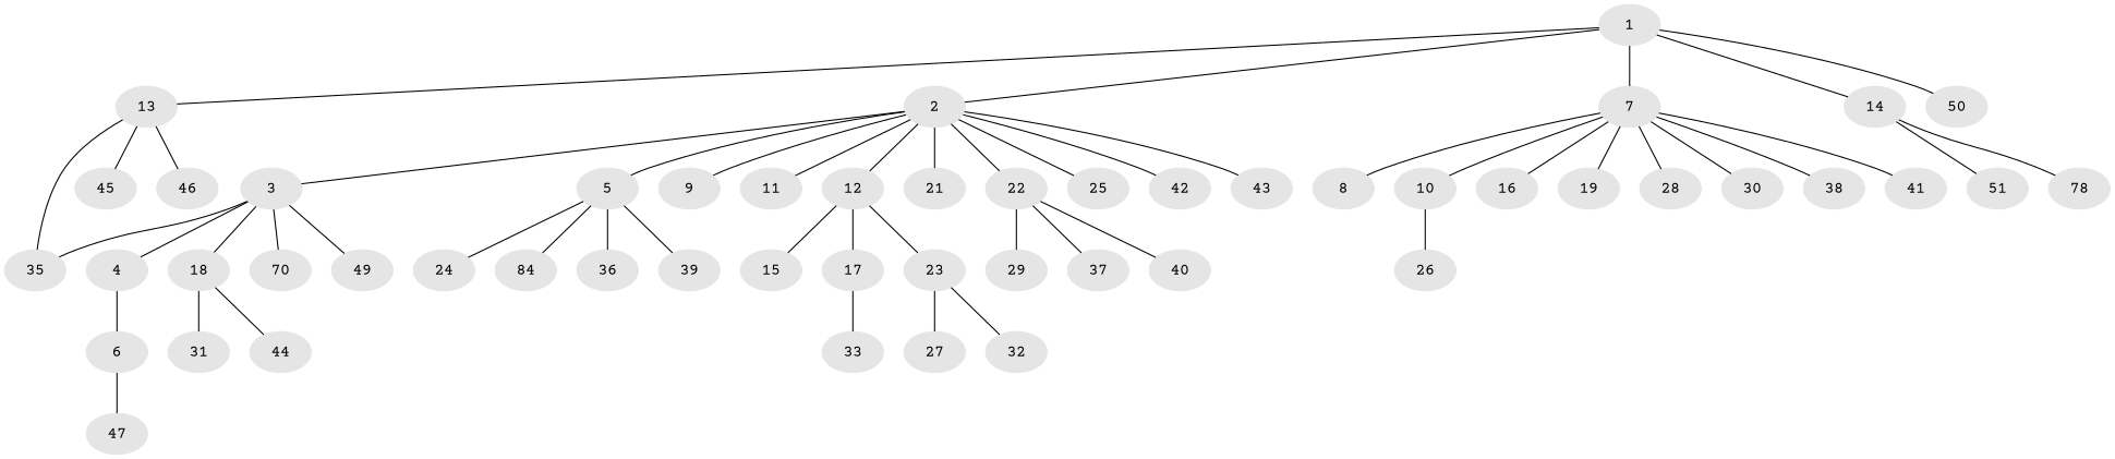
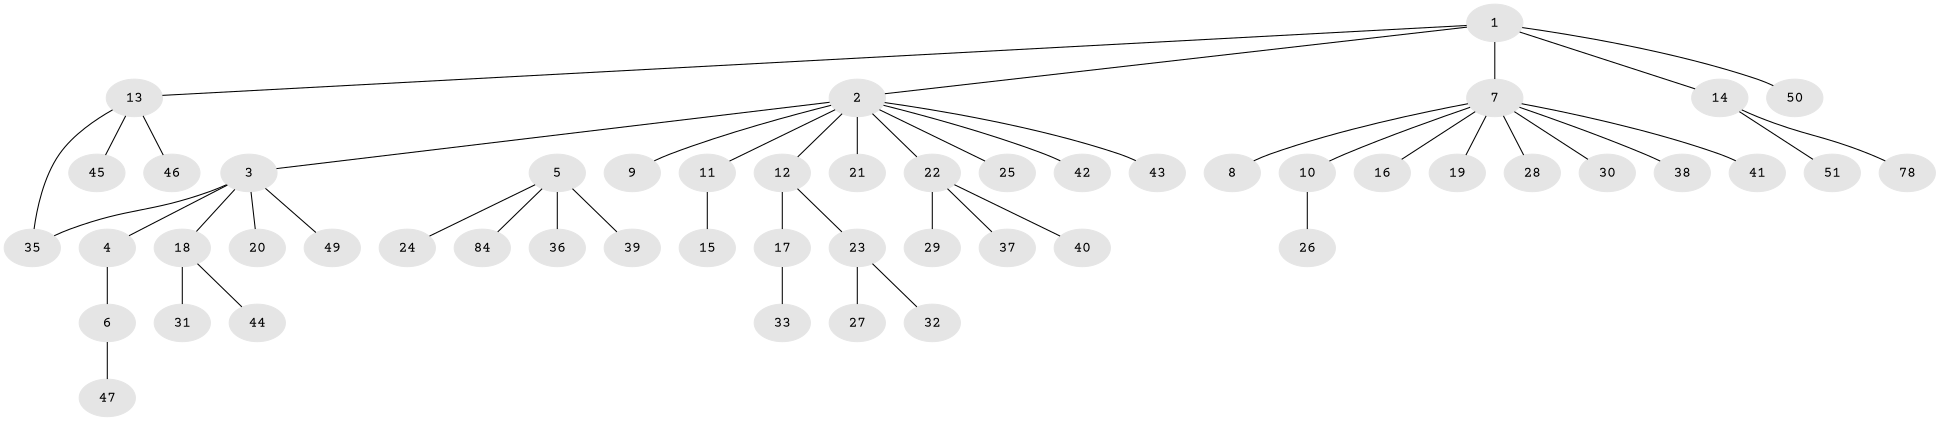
  graph {
    fontname="Courier Prime"
    node [color=gray90 fontname="Courier Prime" style=filled]
    edge [fontname="Courier Prime"]
    1
    2
    7
    13
    14
    50
    3
    5
    9
    11
    12
    21
    22
    25
    42
    43
    8
    10
    16
    19
    28
    30
    38
    41
    35
    45
    46
    51
    n29 [label=78]
    4
    18
-   20 [label=70]
+   20
    49
    24
    n35 [label=84]
    36
    39
    15
    17
    23
    29
    37
    40
    6
    31
    44
    47
    26
    33
    27
    32
    1 -- 2
    1 -- 7
    1 -- 13
    1 -- 14
    1 -- 50
    2 -- 3
-   2 -- 5
    2 -- 9
    2 -- 11
    2 -- 12
    2 -- 21
    2 -- 22
    2 -- 25
    2 -- 42
    2 -- 43
    7 -- 8
    7 -- 10
    7 -- 16
    7 -- 19
    7 -- 28
    7 -- 30
    7 -- 38
    7 -- 41
    13 -- 35
    13 -- 45
    13 -- 46
    14 -- 51
    14 -- n29
    3 -- 35
    3 -- 4
    3 -- 18
    3 -- 20
    3 -- 49
    5 -- 24
    5 -- n35
    5 -- 36
    5 -- 39
-   12 -- 15
+   11 -- 15
    12 -- 17
    12 -- 23
    22 -- 29
    22 -- 37
    22 -- 40
    10 -- 26
    4 -- 6
    18 -- 31
    18 -- 44
    17 -- 33
    23 -- 27
    23 -- 32
    6 -- 47
  }
